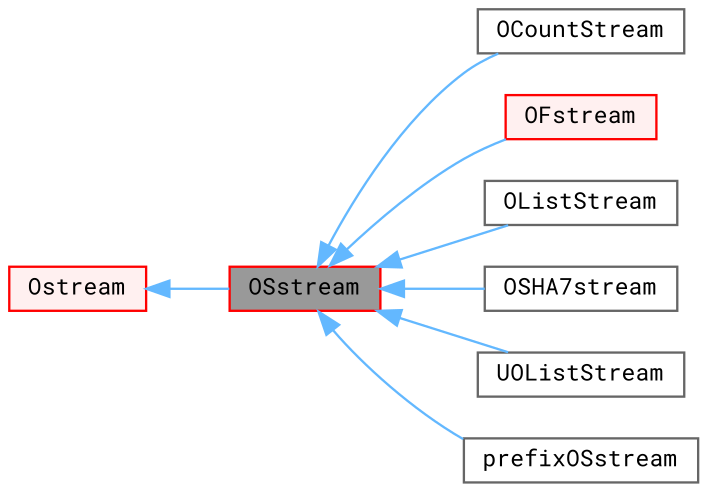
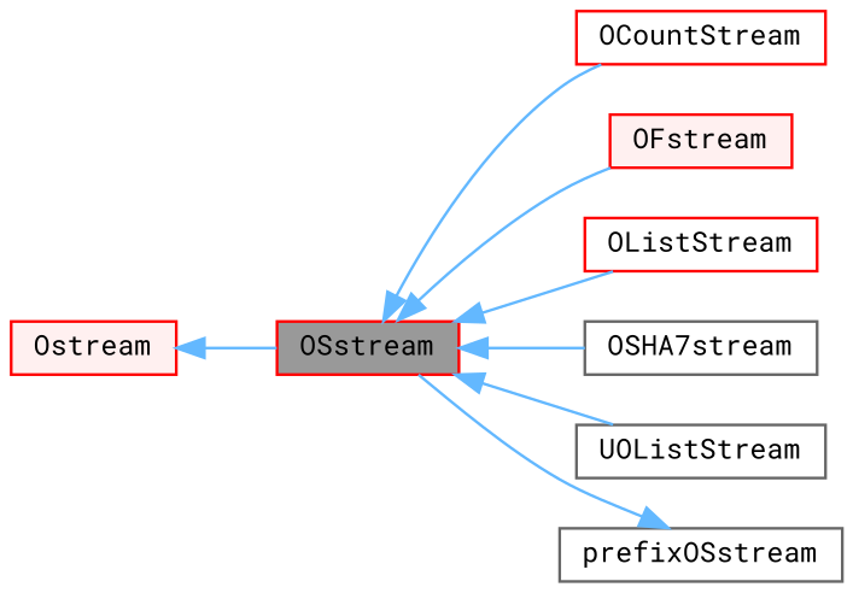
  digraph {
    fontname="Roboto Mono"
    rankdir=LR
    node [color=gray40 fillcolor=white fontname="Roboto Mono" fontsize=10 shape=box style=filled]
    edge [color=steelblue1 dir=back fontname="Roboto Mono" fontsize=10 labelfontname=Helvetica labelfontsize=10 style=solid]
    n1 [color=red fillcolor=grey60 fontcolor=black height=0.2 label=OSstream width=0.4]
-   n2 [height=0.2 label=OCountStream width=0.4]
+   n2 [color=red height=0.2 label=OCountStream width=0.4]
    n3 [color=red fillcolor="#FFF0F0" height=0.2 label=OFstream width=0.4]
-   n4 [height=0.2 label=OListStream width=0.4]
+   n4 [color=red height=0.2 label=OListStream width=0.4]
    n5 [height=0.2 label=OSHA7stream width=0.4]
    n6 [height=0.2 label=UOListStream width=0.4]
    n7 [height=0.2 label=prefixOSstream width=0.4]
    n8 [color=red fillcolor="#FFF0F0" height=0.2 label=Ostream width=0.4]
    n1 -> n2
    n1 -> n3
    n1 -> n4
    n1 -> n5
    n1 -> n6
-   n1 -> n7
+   n7 -> n1
    n8 -> n1
  }
